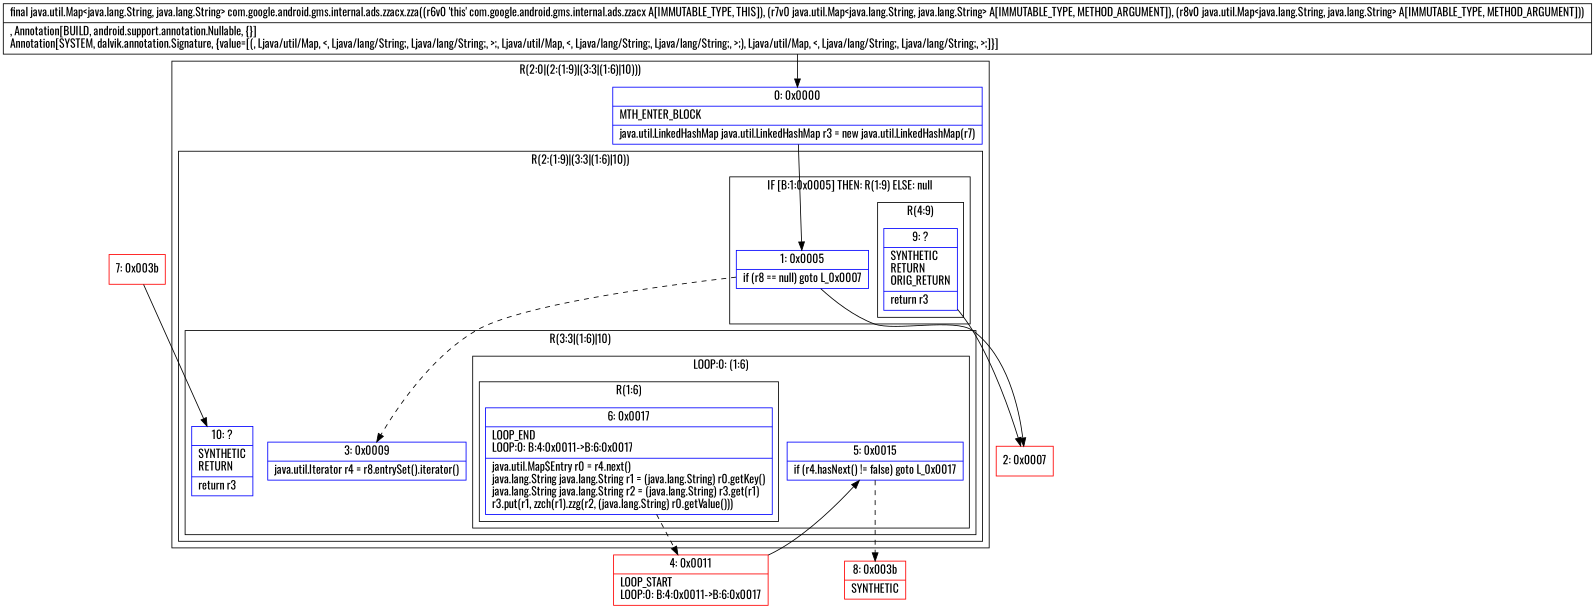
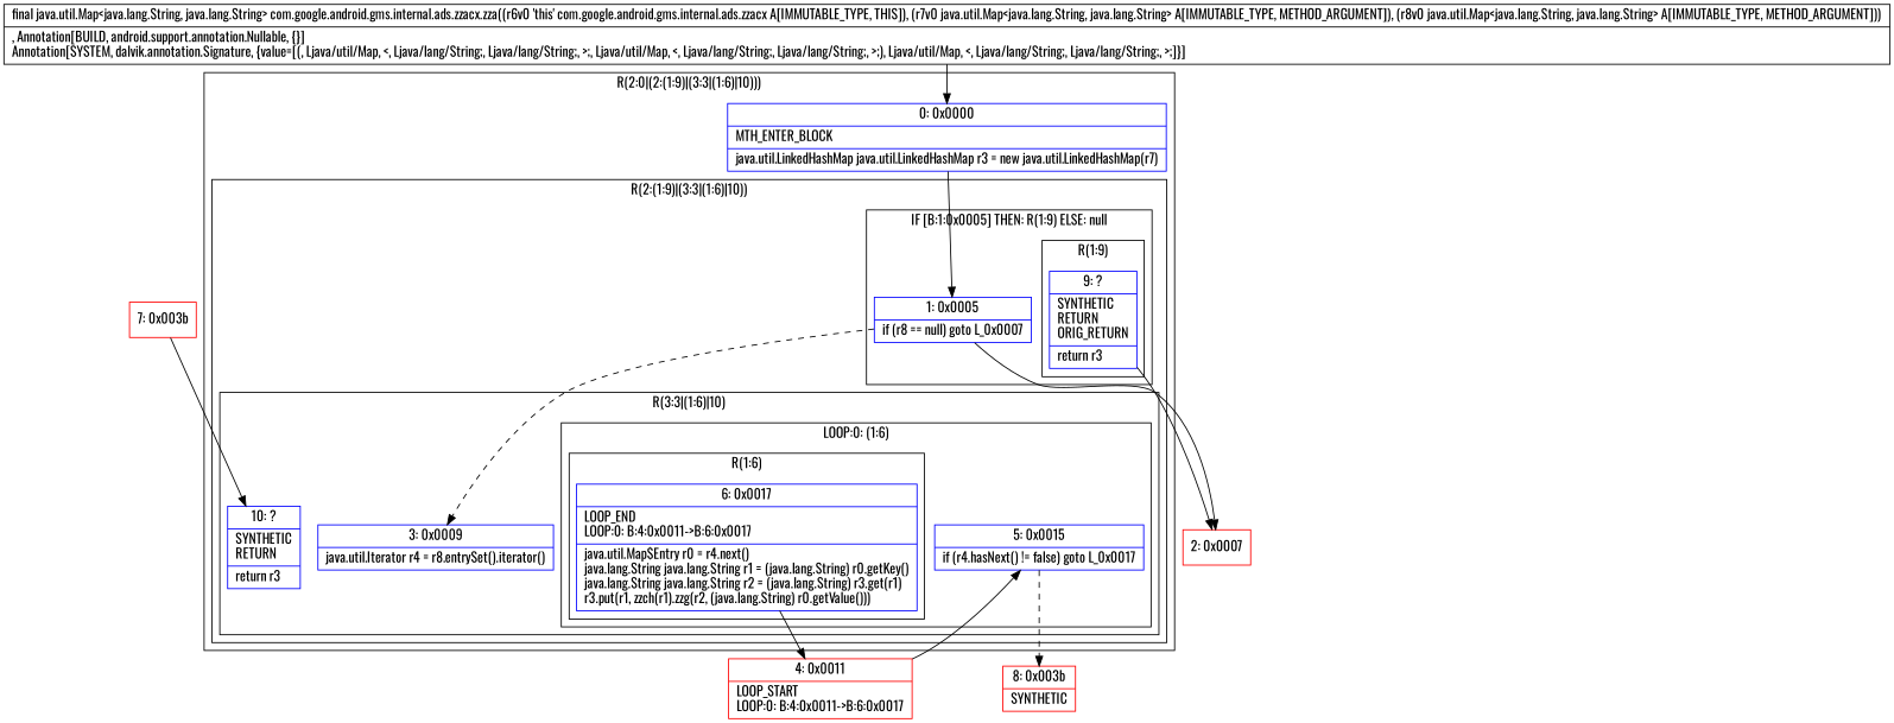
  digraph {
    fontname=Oswald
    node [color=blue fontname=Oswald shape=record]
    edge [fontname=Oswald]
    n1 [label="{9\:\ ?|SYNTHETIC\lRETURN\lORIG_RETURN\l|return r3\l}"]
    n2 [label="{1\:\ 0x0005|if (r8 == null) goto L_0x0007\l}"]
    n3 [label="{6\:\ 0x0017|LOOP_END\lLOOP:0: B:4:0x0011\-\>B:6:0x0017\l|java.util.Map$Entry r0 = r4.next()\ljava.lang.String java.lang.String r1 = (java.lang.String) r0.getKey()\ljava.lang.String java.lang.String r2 = (java.lang.String) r3.get(r1)\lr3.put(r1, zzch(r1).zzg(r2, (java.lang.String) r0.getValue()))\l}"]
    n4 [label="{5\:\ 0x0015|if (r4.hasNext() != false) goto L_0x0017\l}"]
    n5 [label="{3\:\ 0x0009|java.util.Iterator r4 = r8.entrySet().iterator()\l}"]
    n6 [label="{10\:\ ?|SYNTHETIC\lRETURN\l|return r3\l}"]
    n7 [label="{0\:\ 0x0000|MTH_ENTER_BLOCK\l|java.util.LinkedHashMap java.util.LinkedHashMap r3 = new java.util.LinkedHashMap(r7)\l}"]
    n8 [color=red label="{2\:\ 0x0007}"]
    n9 [color=red label="{4\:\ 0x0011|LOOP_START\lLOOP:0: B:4:0x0011\-\>B:6:0x0017\l}"]
    n10 [color=red label="{8\:\ 0x003b|SYNTHETIC\l}"]
    n11 [color=red label="{7\:\ 0x003b}"]
    n12 [label="{final java.util.Map\<java.lang.String, java.lang.String\> com.google.android.gms.internal.ads.zzacx.zza((r6v0 'this' com.google.android.gms.internal.ads.zzacx A[IMMUTABLE_TYPE, THIS]), (r7v0 java.util.Map\<java.lang.String, java.lang.String\> A[IMMUTABLE_TYPE, METHOD_ARGUMENT]), (r8v0 java.util.Map\<java.lang.String, java.lang.String\> A[IMMUTABLE_TYPE, METHOD_ARGUMENT]))  | , Annotation[BUILD, android.support.annotation.Nullable, \{\}]\lAnnotation[SYSTEM, dalvik.annotation.Signature, \{value=[(, Ljava\/util\/Map, \<, Ljava\/lang\/String;, Ljava\/lang\/String;, \>;, Ljava\/util\/Map, \<, Ljava\/lang\/String;, Ljava\/lang\/String;, \>;), Ljava\/util\/Map, \<, Ljava\/lang\/String;, Ljava\/lang\/String;, \>;]\}]\l}" color=""]
    subgraph cluster_1 {
      label="R(2:0|(2:(1:9)|(3:3|(1:6)|10)))"
      n7
      subgraph cluster_2 {
        label="R(2:(1:9)|(3:3|(1:6)|10))"
        subgraph cluster_3 {
          label="IF [B:1:0x0005] THEN: R(1:9) ELSE: null"
          n2
          subgraph cluster_4 {
-           label="R(4:9)"
+           label="R(1:9)"
            n1
          }
        }
        subgraph cluster_5 {
          label="R(3:3|(1:6)|10)"
          n5
          n6
          subgraph cluster_6 {
            label="LOOP:0: (1:6)"
            n4
            subgraph cluster_7 {
              label="R(1:6)"
              n3
            }
          }
        }
      }
    }
    n1 -> n8
    n2 -> n5 [style=dashed]
    n2 -> n8
-   n3 -> n9 [style=dashed]
+   n3 -> n9
    n4 -> n10 [style=dashed]
    n7 -> n2
    n9 -> n4
    n11 -> n6
    n12 -> n7
  }
